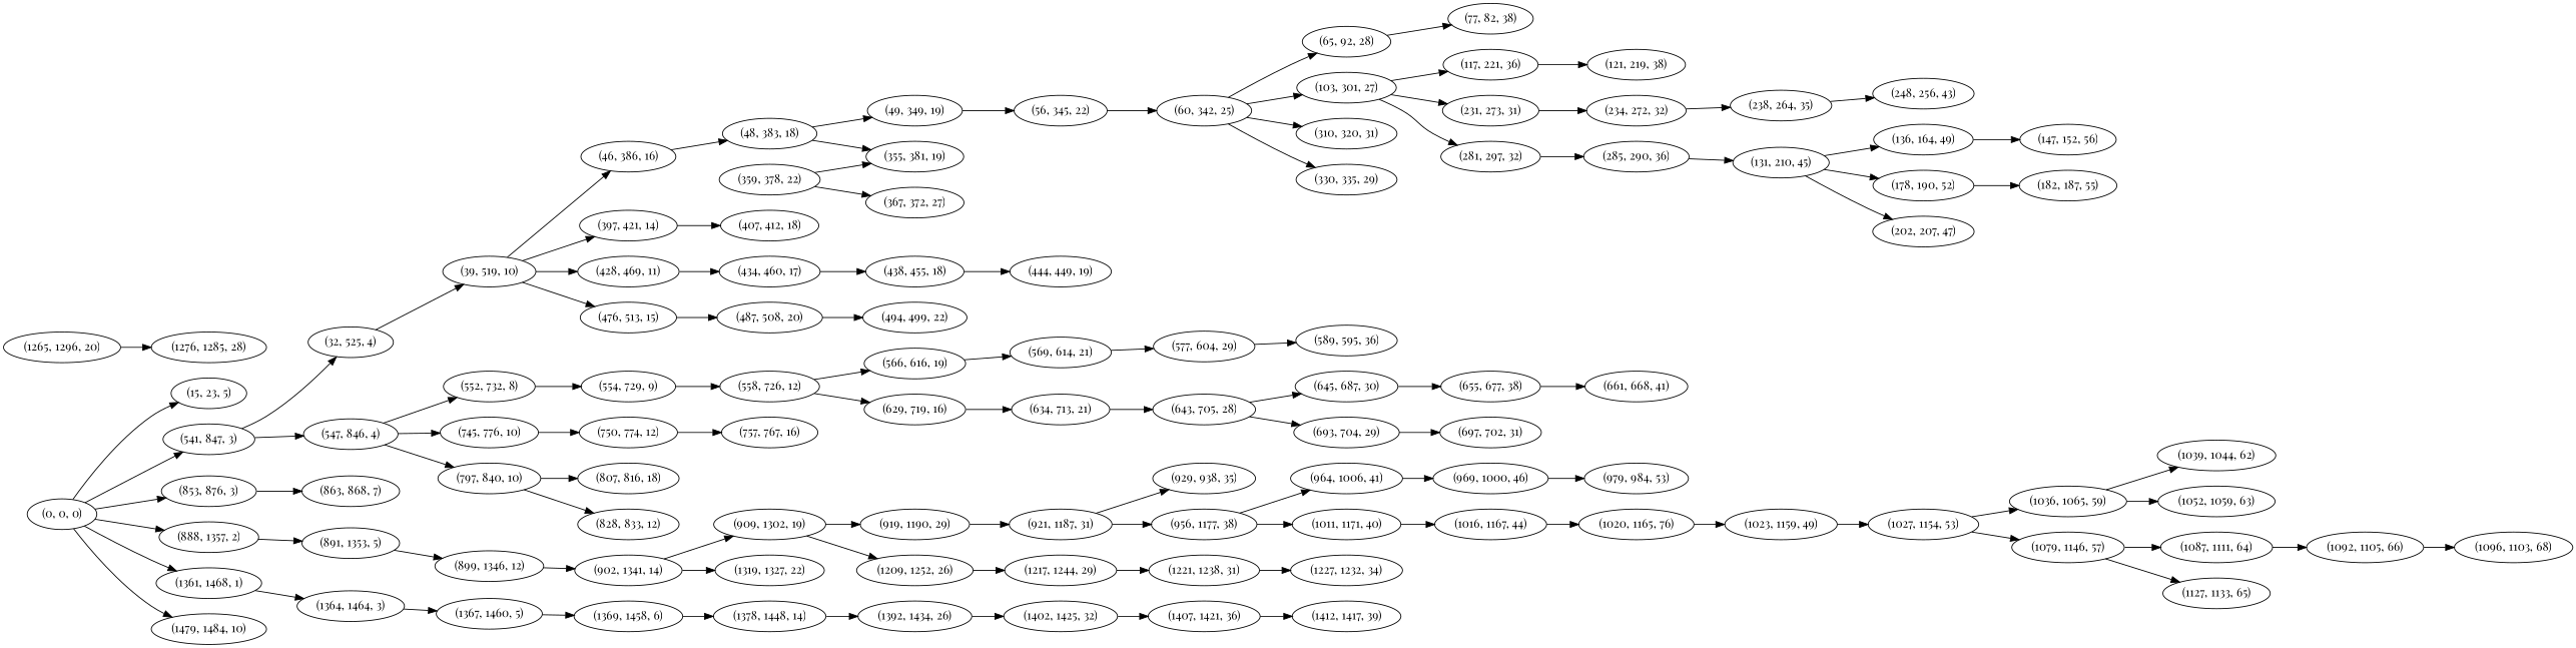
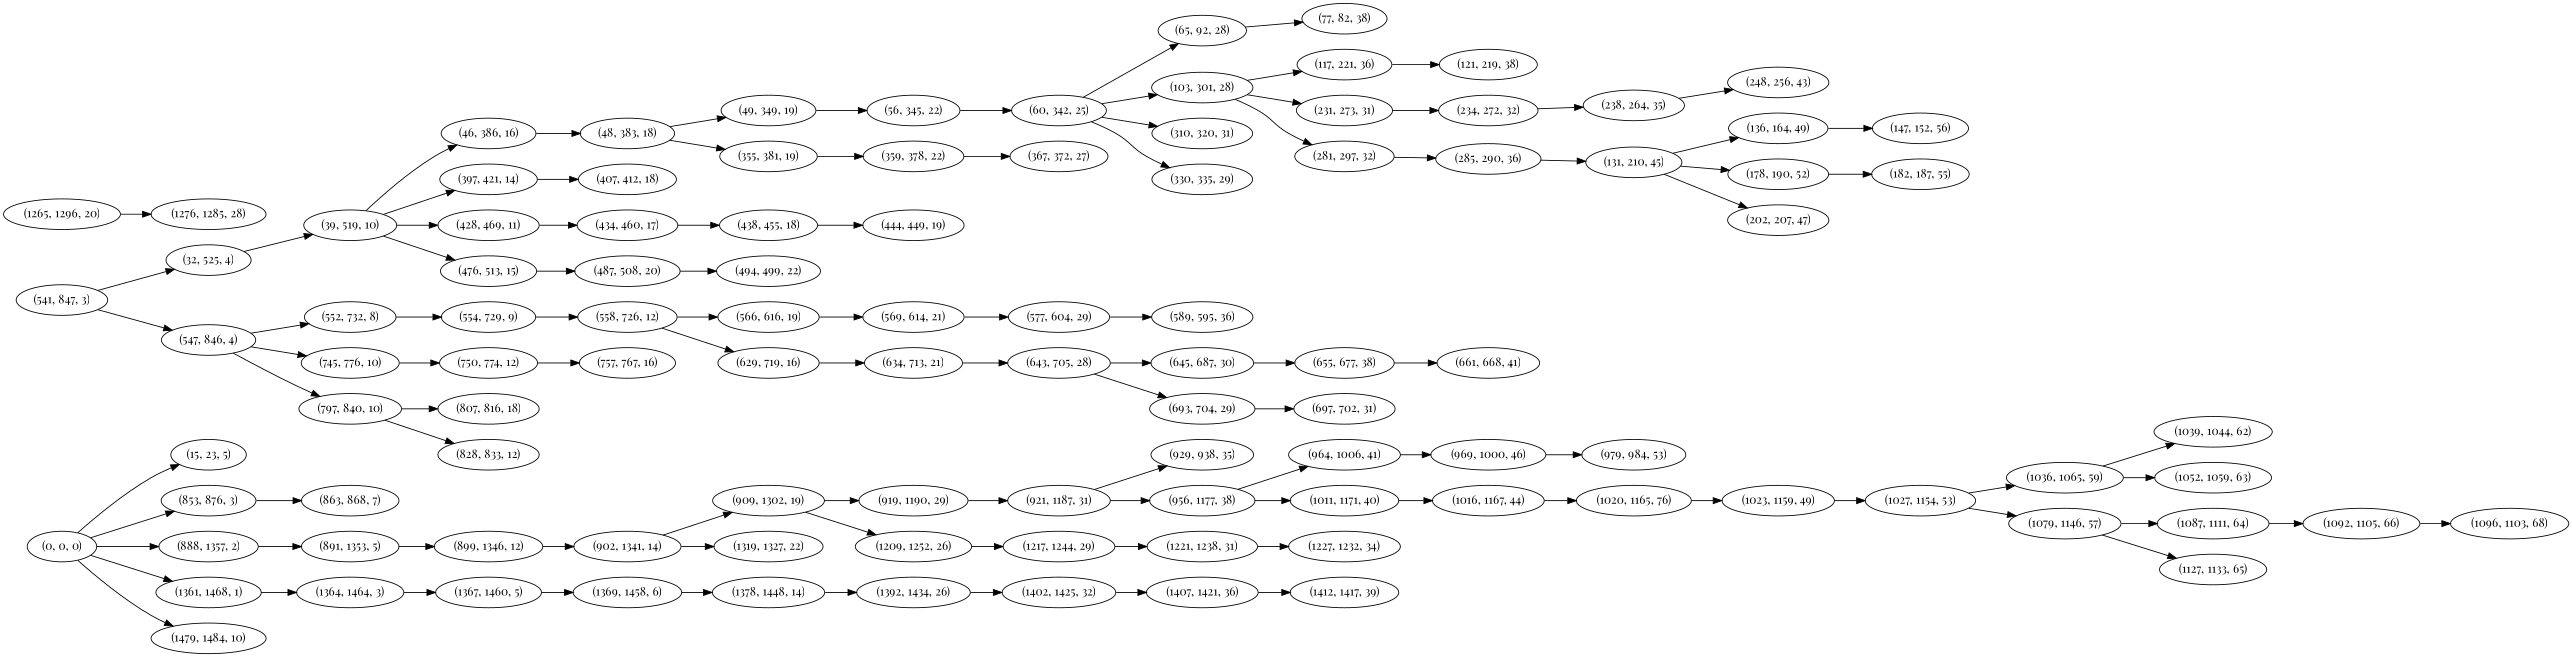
  digraph {
    fontname="Playfair Display"
    rankdir=LR
    node [fontname="Playfair Display"]
    edge [fontname="Playfair Display"]
    "(0, 0, 0)"
    "(15, 23, 5)"
    "(541, 847, 3)"
    "(853, 876, 3)"
    "(888, 1357, 2)"
    "(1361, 1468, 1)"
    "(1479, 1484, 10)"
    "(32, 525, 4)"
    "(39, 519, 10)"
    "(547, 846, 4)"
    "(863, 868, 7)"
    "(891, 1353, 5)"
    "(1364, 1464, 3)"
    "(46, 386, 16)"
    "(397, 421, 14)"
    "(428, 469, 11)"
    "(476, 513, 15)"
    "(48, 383, 18)"
    "(407, 412, 18)"
    "(434, 460, 17)"
    "(487, 508, 20)"
    "(49, 349, 19)"
    "(355, 381, 19)"
    "(56, 345, 22)"
    "(359, 378, 22)"
    "(60, 342, 25)"
    "(65, 92, 28)"
-   "(103, 301, 28)" [label="(103, 301, 27)"]
+   "(103, 301, 28)"
    "(310, 320, 31)"
    "(330, 335, 29)"
    "(77, 82, 38)"
    "(117, 221, 36)"
    "(231, 273, 31)"
    "(281, 297, 32)"
    "(121, 219, 38)"
    "(234, 272, 32)"
    "(285, 290, 36)"
    "(131, 210, 45)"
    "(136, 164, 49)"
    "(178, 190, 52)"
    "(202, 207, 47)"
    "(147, 152, 56)"
    "(182, 187, 55)"
    "(238, 264, 35)"
    "(248, 256, 43)"
    "(367, 372, 27)"
    "(438, 455, 18)"
    "(444, 449, 19)"
    "(494, 499, 22)"
    "(552, 732, 8)"
    "(745, 776, 10)"
    "(797, 840, 10)"
    "(554, 729, 9)"
    "(750, 774, 12)"
    "(807, 816, 18)"
    "(828, 833, 12)"
    "(558, 726, 12)"
    "(566, 616, 19)"
    "(629, 719, 16)"
    "(569, 614, 21)"
    "(634, 713, 21)"
    "(577, 604, 29)"
    "(589, 595, 36)"
    "(643, 705, 28)"
    "(645, 687, 30)"
    "(693, 704, 29)"
    "(655, 677, 38)"
    "(697, 702, 31)"
    "(661, 668, 41)"
    "(757, 767, 16)"
    "(899, 1346, 12)"
    "(902, 1341, 14)"
    "(909, 1302, 19)"
    "(1319, 1327, 22)"
    "(919, 1190, 29)"
    "(1209, 1252, 26)"
    "(921, 1187, 31)"
    "(1217, 1244, 29)"
    "(1265, 1296, 20)"
    "(1276, 1285, 28)"
    "(929, 938, 35)"
    "(956, 1177, 38)"
    "(964, 1006, 41)"
    "(1011, 1171, 40)"
    "(969, 1000, 46)"
    "(1016, 1167, 44)"
    "(979, 984, 53)"
    n88 [label="(1020, 1165, 76)"]
    "(1023, 1159, 49)"
    "(1027, 1154, 53)"
    "(1036, 1065, 59)"
    "(1079, 1146, 57)"
    "(1039, 1044, 62)"
    "(1052, 1059, 63)"
    "(1087, 1111, 64)"
    "(1127, 1133, 65)"
    "(1092, 1105, 66)"
    "(1096, 1103, 68)"
    "(1221, 1238, 31)"
    "(1227, 1232, 34)"
    "(1367, 1460, 5)"
    "(1369, 1458, 6)"
    "(1378, 1448, 14)"
    "(1392, 1434, 26)"
    "(1402, 1425, 32)"
    "(1407, 1421, 36)"
    "(1412, 1417, 39)"
    "(0, 0, 0)" -> "(15, 23, 5)"
-   "(0, 0, 0)" -> "(541, 847, 3)"
    "(0, 0, 0)" -> "(853, 876, 3)"
    "(0, 0, 0)" -> "(888, 1357, 2)"
    "(0, 0, 0)" -> "(1361, 1468, 1)"
    "(0, 0, 0)" -> "(1479, 1484, 10)"
    "(541, 847, 3)" -> "(32, 525, 4)"
    "(541, 847, 3)" -> "(547, 846, 4)"
    "(853, 876, 3)" -> "(863, 868, 7)"
    "(888, 1357, 2)" -> "(891, 1353, 5)"
    "(1361, 1468, 1)" -> "(1364, 1464, 3)"
    "(32, 525, 4)" -> "(39, 519, 10)"
    "(39, 519, 10)" -> "(46, 386, 16)"
    "(39, 519, 10)" -> "(397, 421, 14)"
    "(39, 519, 10)" -> "(428, 469, 11)"
    "(39, 519, 10)" -> "(476, 513, 15)"
    "(547, 846, 4)" -> "(552, 732, 8)"
    "(547, 846, 4)" -> "(745, 776, 10)"
    "(547, 846, 4)" -> "(797, 840, 10)"
    "(891, 1353, 5)" -> "(899, 1346, 12)"
    "(1364, 1464, 3)" -> "(1367, 1460, 5)"
    "(46, 386, 16)" -> "(48, 383, 18)"
    "(397, 421, 14)" -> "(407, 412, 18)"
    "(428, 469, 11)" -> "(434, 460, 17)"
    "(476, 513, 15)" -> "(487, 508, 20)"
    "(48, 383, 18)" -> "(49, 349, 19)"
    "(48, 383, 18)" -> "(355, 381, 19)"
    "(434, 460, 17)" -> "(438, 455, 18)"
    "(487, 508, 20)" -> "(494, 499, 22)"
    "(49, 349, 19)" -> "(56, 345, 22)"
-   "(359, 378, 22)" -> "(355, 381, 19)"
+   "(355, 381, 19)" -> "(359, 378, 22)"
    "(56, 345, 22)" -> "(60, 342, 25)"
    "(359, 378, 22)" -> "(367, 372, 27)"
    "(60, 342, 25)" -> "(65, 92, 28)"
    "(60, 342, 25)" -> "(103, 301, 28)"
    "(60, 342, 25)" -> "(310, 320, 31)"
    "(60, 342, 25)" -> "(330, 335, 29)"
    "(65, 92, 28)" -> "(77, 82, 38)"
    "(103, 301, 28)" -> "(117, 221, 36)"
    "(103, 301, 28)" -> "(231, 273, 31)"
    "(103, 301, 28)" -> "(281, 297, 32)"
    "(117, 221, 36)" -> "(121, 219, 38)"
    "(231, 273, 31)" -> "(234, 272, 32)"
    "(281, 297, 32)" -> "(285, 290, 36)"
    "(234, 272, 32)" -> "(238, 264, 35)"
    "(285, 290, 36)" -> "(131, 210, 45)"
    "(131, 210, 45)" -> "(136, 164, 49)"
    "(131, 210, 45)" -> "(178, 190, 52)"
    "(131, 210, 45)" -> "(202, 207, 47)"
    "(136, 164, 49)" -> "(147, 152, 56)"
    "(178, 190, 52)" -> "(182, 187, 55)"
    "(238, 264, 35)" -> "(248, 256, 43)"
    "(438, 455, 18)" -> "(444, 449, 19)"
    "(552, 732, 8)" -> "(554, 729, 9)"
    "(745, 776, 10)" -> "(750, 774, 12)"
    "(797, 840, 10)" -> "(807, 816, 18)"
    "(797, 840, 10)" -> "(828, 833, 12)"
    "(554, 729, 9)" -> "(558, 726, 12)"
    "(750, 774, 12)" -> "(757, 767, 16)"
    "(558, 726, 12)" -> "(566, 616, 19)"
    "(558, 726, 12)" -> "(629, 719, 16)"
    "(566, 616, 19)" -> "(569, 614, 21)"
    "(629, 719, 16)" -> "(634, 713, 21)"
    "(569, 614, 21)" -> "(577, 604, 29)"
    "(634, 713, 21)" -> "(643, 705, 28)"
    "(577, 604, 29)" -> "(589, 595, 36)"
    "(643, 705, 28)" -> "(645, 687, 30)"
    "(643, 705, 28)" -> "(693, 704, 29)"
    "(645, 687, 30)" -> "(655, 677, 38)"
    "(693, 704, 29)" -> "(697, 702, 31)"
    "(655, 677, 38)" -> "(661, 668, 41)"
    "(899, 1346, 12)" -> "(902, 1341, 14)"
    "(902, 1341, 14)" -> "(909, 1302, 19)"
    "(902, 1341, 14)" -> "(1319, 1327, 22)"
    "(909, 1302, 19)" -> "(919, 1190, 29)"
    "(909, 1302, 19)" -> "(1209, 1252, 26)"
    "(919, 1190, 29)" -> "(921, 1187, 31)"
    "(1209, 1252, 26)" -> "(1217, 1244, 29)"
    "(921, 1187, 31)" -> "(929, 938, 35)"
    "(921, 1187, 31)" -> "(956, 1177, 38)"
    "(1217, 1244, 29)" -> "(1221, 1238, 31)"
    "(1265, 1296, 20)" -> "(1276, 1285, 28)"
    "(956, 1177, 38)" -> "(964, 1006, 41)"
    "(956, 1177, 38)" -> "(1011, 1171, 40)"
    "(964, 1006, 41)" -> "(969, 1000, 46)"
    "(1011, 1171, 40)" -> "(1016, 1167, 44)"
    "(969, 1000, 46)" -> "(979, 984, 53)"
    "(1016, 1167, 44)" -> n88
    n88 -> "(1023, 1159, 49)"
    "(1023, 1159, 49)" -> "(1027, 1154, 53)"
    "(1027, 1154, 53)" -> "(1036, 1065, 59)"
    "(1027, 1154, 53)" -> "(1079, 1146, 57)"
    "(1036, 1065, 59)" -> "(1039, 1044, 62)"
    "(1036, 1065, 59)" -> "(1052, 1059, 63)"
    "(1079, 1146, 57)" -> "(1087, 1111, 64)"
    "(1079, 1146, 57)" -> "(1127, 1133, 65)"
    "(1087, 1111, 64)" -> "(1092, 1105, 66)"
    "(1092, 1105, 66)" -> "(1096, 1103, 68)"
    "(1221, 1238, 31)" -> "(1227, 1232, 34)"
    "(1367, 1460, 5)" -> "(1369, 1458, 6)"
    "(1369, 1458, 6)" -> "(1378, 1448, 14)"
    "(1378, 1448, 14)" -> "(1392, 1434, 26)"
    "(1392, 1434, 26)" -> "(1402, 1425, 32)"
    "(1402, 1425, 32)" -> "(1407, 1421, 36)"
    "(1407, 1421, 36)" -> "(1412, 1417, 39)"
  }
